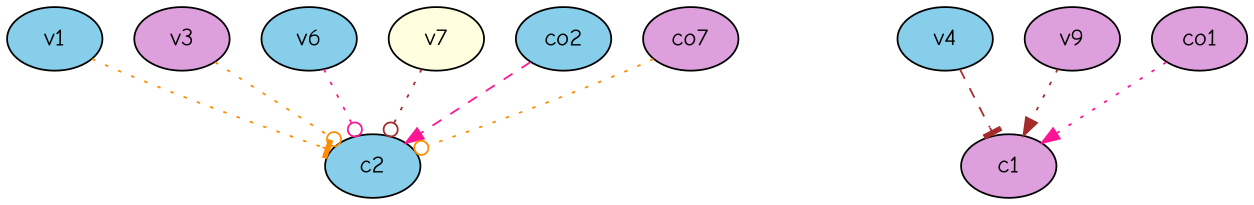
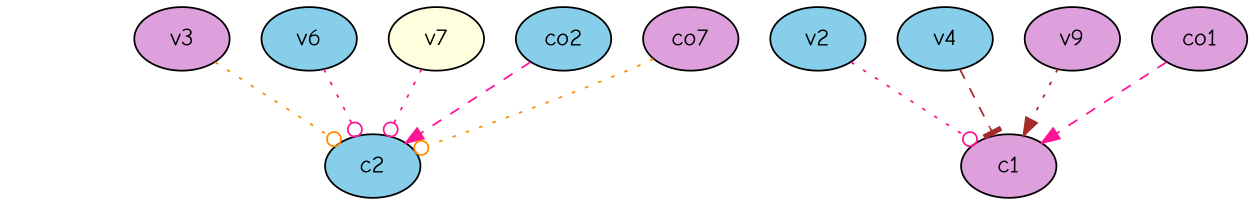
  strict digraph {
    fontname="Comic Neue"
    node [fillcolor=skyblue fontname="Comic Neue" style=filled]
    edge [arrowhead=odot color=deeppink fontname="Comic Neue" style=dotted weight=1]
-   v1
    c2
    c1 [fillcolor=plum]
+   v2
    v3 [fillcolor=plum]
    v4
    n7 [fillcolor=plum label=v9]
    v6
    v7 [fillcolor=lightyellow]
    co1 [fillcolor=plum]
    co2
    n12 [fillcolor=plum label=co7]
-   v1 -> c2 [arrowhead=tee color=darkorange]
+   v2 -> c1
    v3 -> c2 [color=darkorange]
    v4 -> c1 [arrowhead=tee color=brown style=dashed]
    n7 -> c1 [arrowhead=normal color=brown]
    v6 -> c2
-   v7 -> c2 [color=brown]
-   co1 -> c1 [arrowhead=normal]
+   v7 -> c2
+   co1 -> c1 [arrowhead=normal style=dashed]
    co2 -> c2 [arrowhead=normal style=dashed]
    n12 -> c2 [color=darkorange]
  }
